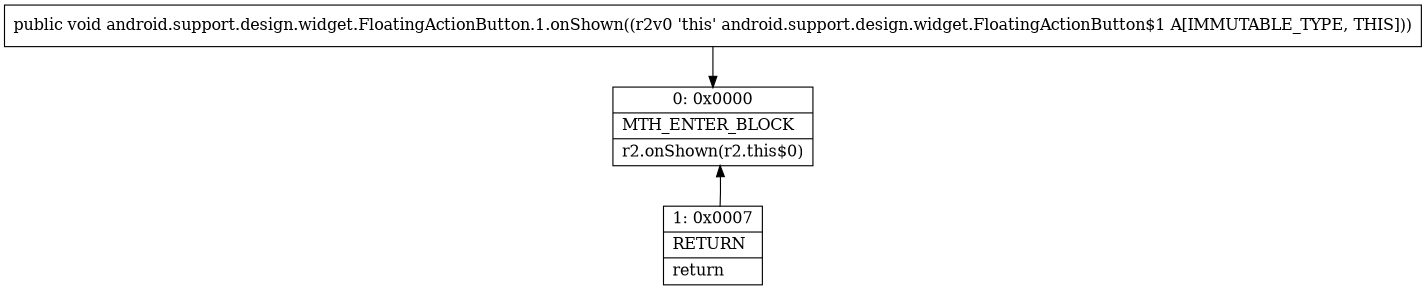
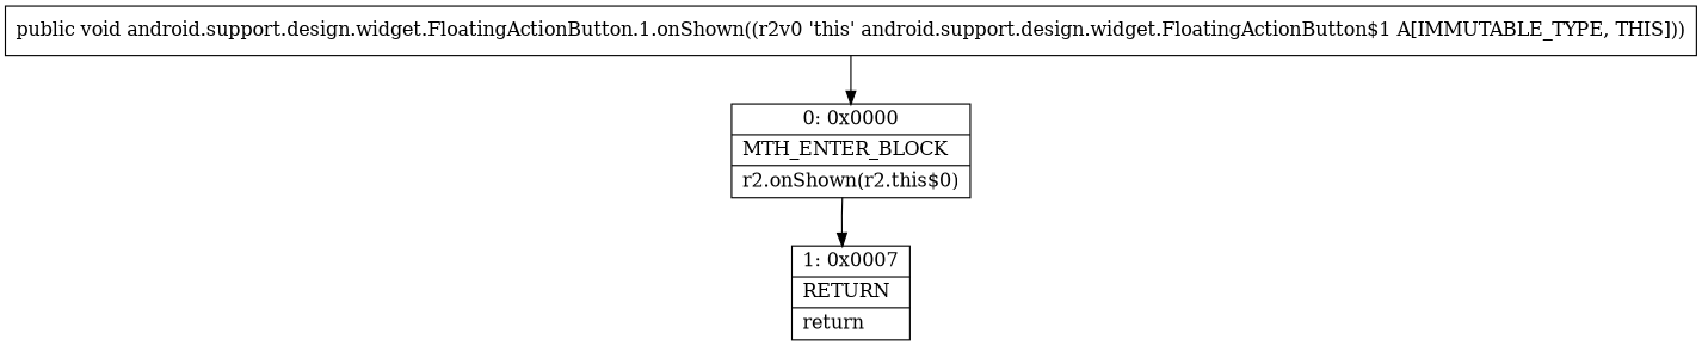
  digraph {
    fontname="DejaVu Serif"
    node [shape=record fontname="DejaVu Serif"]
    edge [fontname="DejaVu Serif"]
    n1 [label="{0\:\ 0x0000|MTH_ENTER_BLOCK\l|r2.onShown(r2.this$0)\l}"]
    n2 [label="{1\:\ 0x0007|RETURN\l|return\l}"]
    n3 [label="{public void android.support.design.widget.FloatingActionButton.1.onShown((r2v0 'this' android.support.design.widget.FloatingActionButton$1 A[IMMUTABLE_TYPE, THIS])) }"]
-   n2 -> n1
+   n1 -> n2
    n3 -> n1
  }
